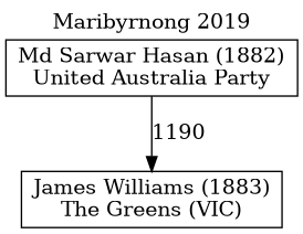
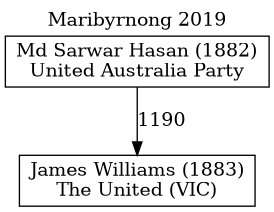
  digraph {
    label="Maribyrnong 2019"
    labelloc=t
    mclimit=10
    node [shape=box]
-   n1 [label="James Williams (1883)\nThe Greens (VIC)"]
+   n1 [label="James Williams (1883)\nThe United (VIC)"]
    n2 [label="Md Sarwar Hasan (1882)\nUnited Australia Party"]
    n2 -> n1 [label=1190]
  }
